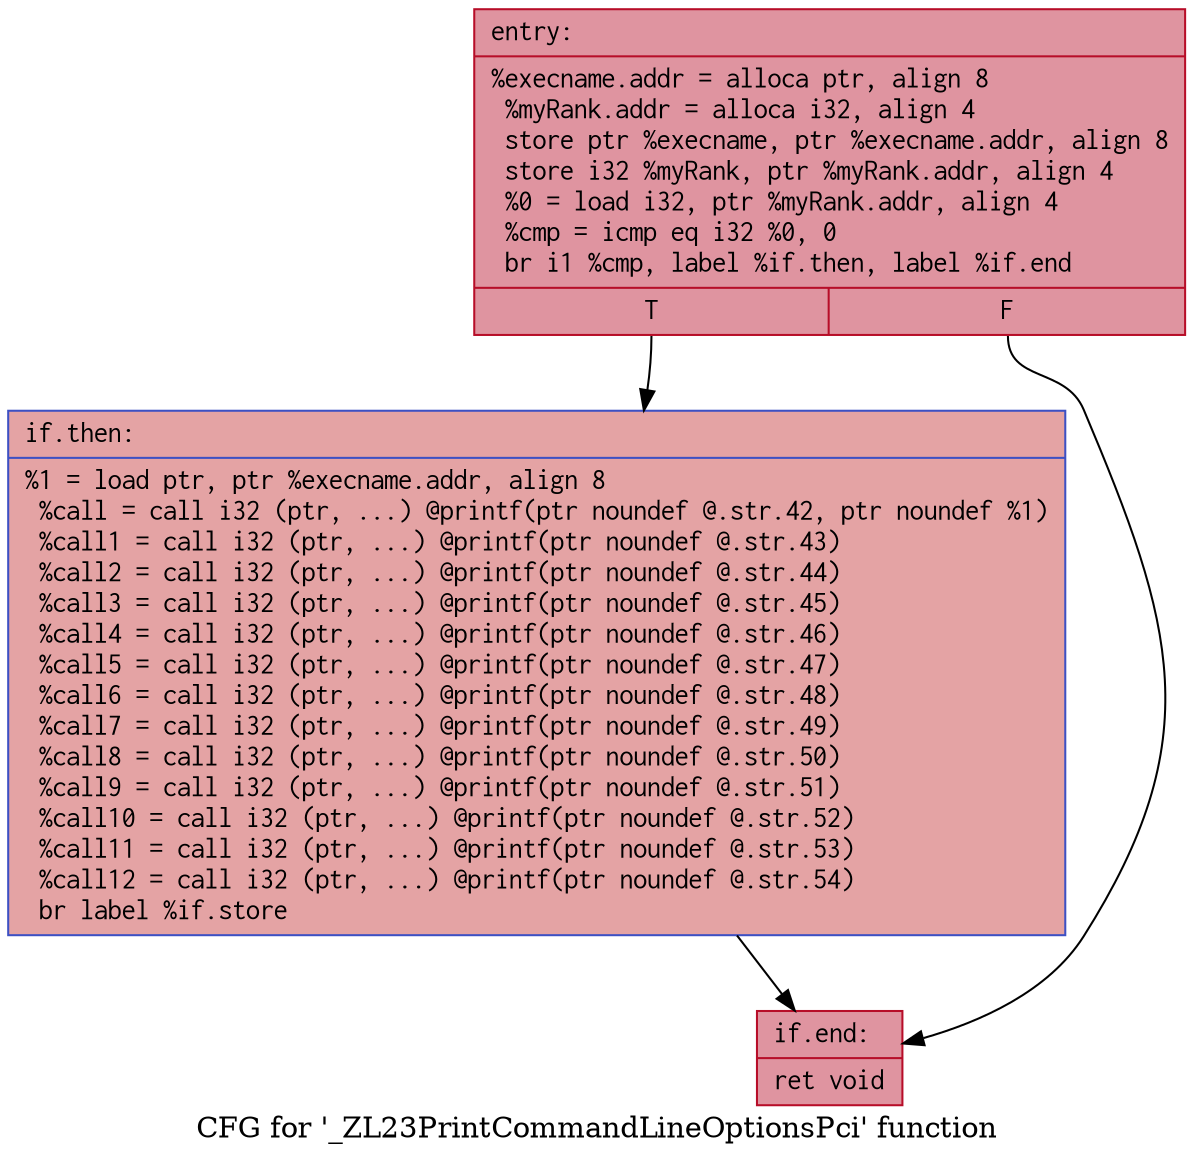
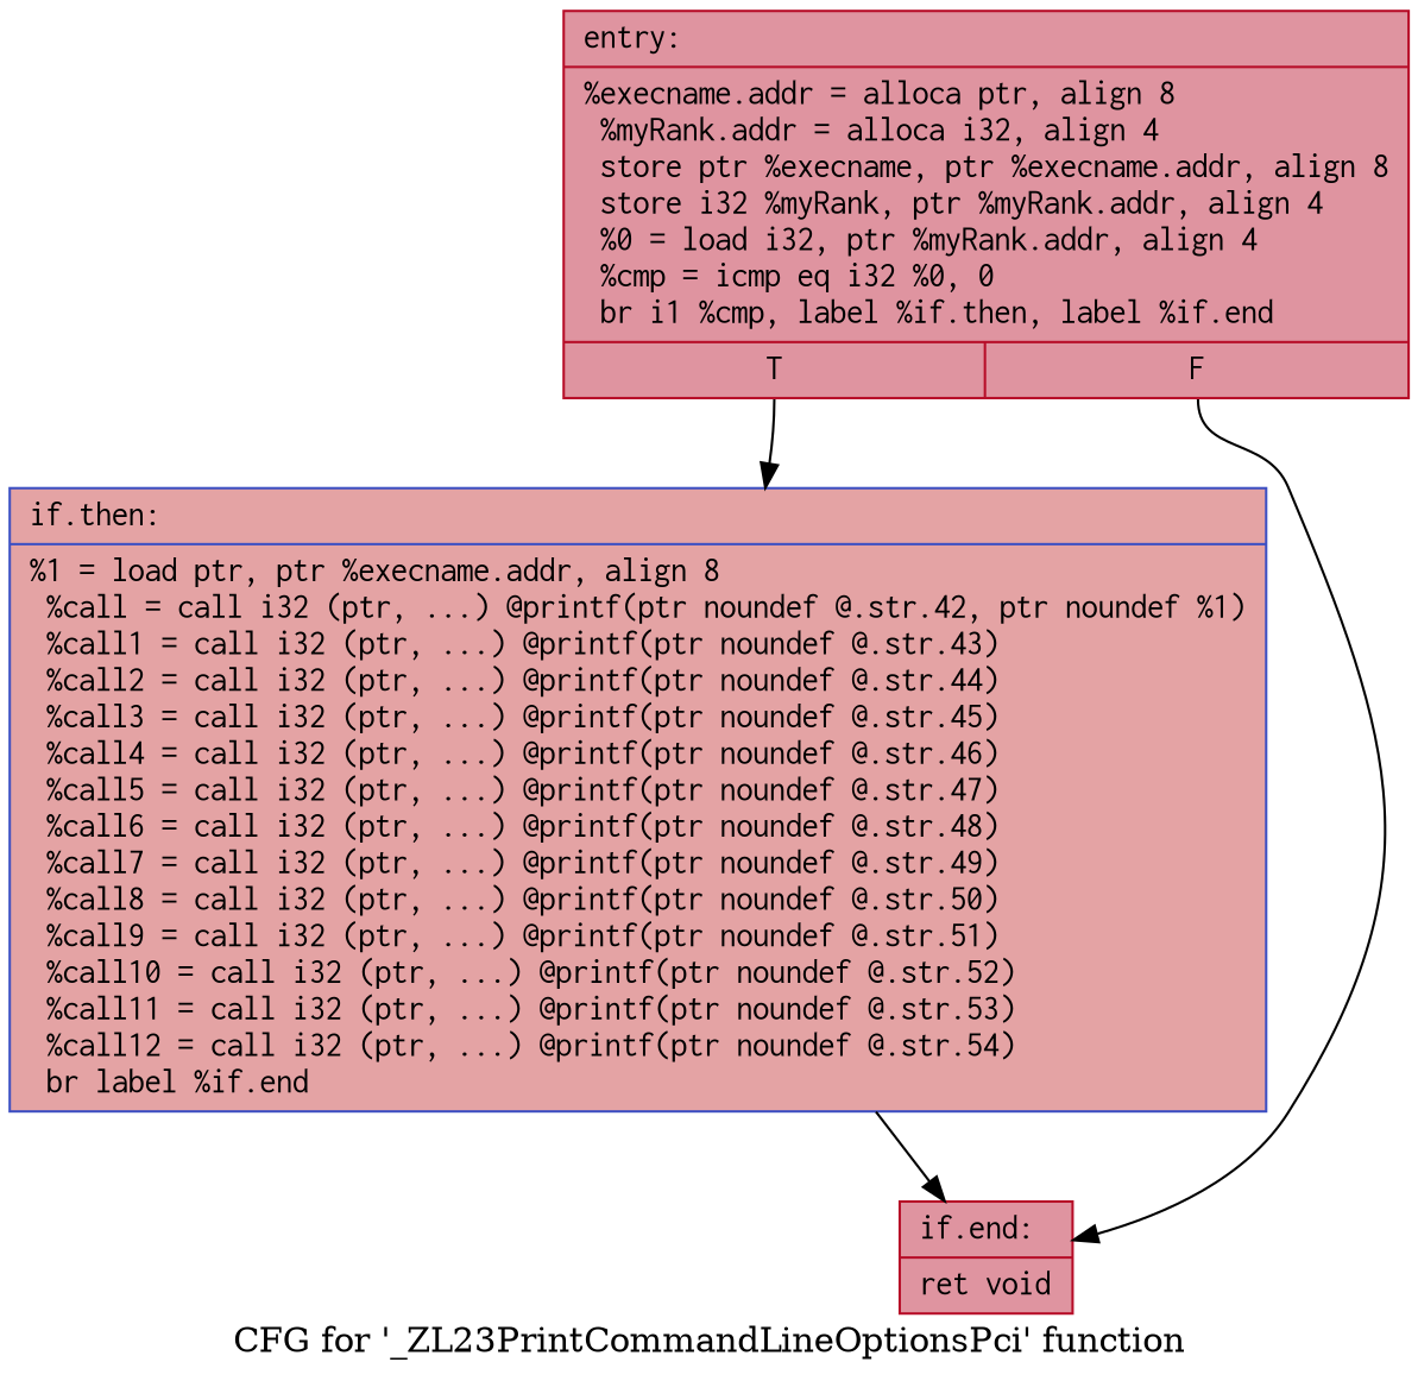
  digraph {
    label="CFG for '_ZL23PrintCommandLineOptionsPci' function"
    node [color="#b70d28ff" fillcolor="#b70d2870" fontname=Courier shape=record style=filled]
    n1 [label="{entry:\l|  %execname.addr = alloca ptr, align 8\l  %myRank.addr = alloca i32, align 4\l  store ptr %execname, ptr %execname.addr, align 8\l  store i32 %myRank, ptr %myRank.addr, align 4\l  %0 = load i32, ptr %myRank.addr, align 4\l  %cmp = icmp eq i32 %0, 0\l  br i1 %cmp, label %if.then, label %if.end\l|{<s0>T|<s1>F}}"]
-   n2 [color="#3d50c3ff" fillcolor="#c32e3170" label="{if.then:\l|  %1 = load ptr, ptr %execname.addr, align 8\l  %call = call i32 (ptr, ...) @printf(ptr noundef @.str.42, ptr noundef %1)\l  %call1 = call i32 (ptr, ...) @printf(ptr noundef @.str.43)\l  %call2 = call i32 (ptr, ...) @printf(ptr noundef @.str.44)\l  %call3 = call i32 (ptr, ...) @printf(ptr noundef @.str.45)\l  %call4 = call i32 (ptr, ...) @printf(ptr noundef @.str.46)\l  %call5 = call i32 (ptr, ...) @printf(ptr noundef @.str.47)\l  %call6 = call i32 (ptr, ...) @printf(ptr noundef @.str.48)\l  %call7 = call i32 (ptr, ...) @printf(ptr noundef @.str.49)\l  %call8 = call i32 (ptr, ...) @printf(ptr noundef @.str.50)\l  %call9 = call i32 (ptr, ...) @printf(ptr noundef @.str.51)\l  %call10 = call i32 (ptr, ...) @printf(ptr noundef @.str.52)\l  %call11 = call i32 (ptr, ...) @printf(ptr noundef @.str.53)\l  %call12 = call i32 (ptr, ...) @printf(ptr noundef @.str.54)\l  br label %if.store\l}"]
+   n2 [color="#3d50c3ff" fillcolor="#c32e3170" label="{if.then:\l|  %1 = load ptr, ptr %execname.addr, align 8\l  %call = call i32 (ptr, ...) @printf(ptr noundef @.str.42, ptr noundef %1)\l  %call1 = call i32 (ptr, ...) @printf(ptr noundef @.str.43)\l  %call2 = call i32 (ptr, ...) @printf(ptr noundef @.str.44)\l  %call3 = call i32 (ptr, ...) @printf(ptr noundef @.str.45)\l  %call4 = call i32 (ptr, ...) @printf(ptr noundef @.str.46)\l  %call5 = call i32 (ptr, ...) @printf(ptr noundef @.str.47)\l  %call6 = call i32 (ptr, ...) @printf(ptr noundef @.str.48)\l  %call7 = call i32 (ptr, ...) @printf(ptr noundef @.str.49)\l  %call8 = call i32 (ptr, ...) @printf(ptr noundef @.str.50)\l  %call9 = call i32 (ptr, ...) @printf(ptr noundef @.str.51)\l  %call10 = call i32 (ptr, ...) @printf(ptr noundef @.str.52)\l  %call11 = call i32 (ptr, ...) @printf(ptr noundef @.str.53)\l  %call12 = call i32 (ptr, ...) @printf(ptr noundef @.str.54)\l  br label %if.end\l}"]
    n3 [label="{if.end:\l|  ret void\l}"]
    n1 -> n2 [tailport=s0]
    n1 -> n3 [tailport=s1]
    n2 -> n3
  }
